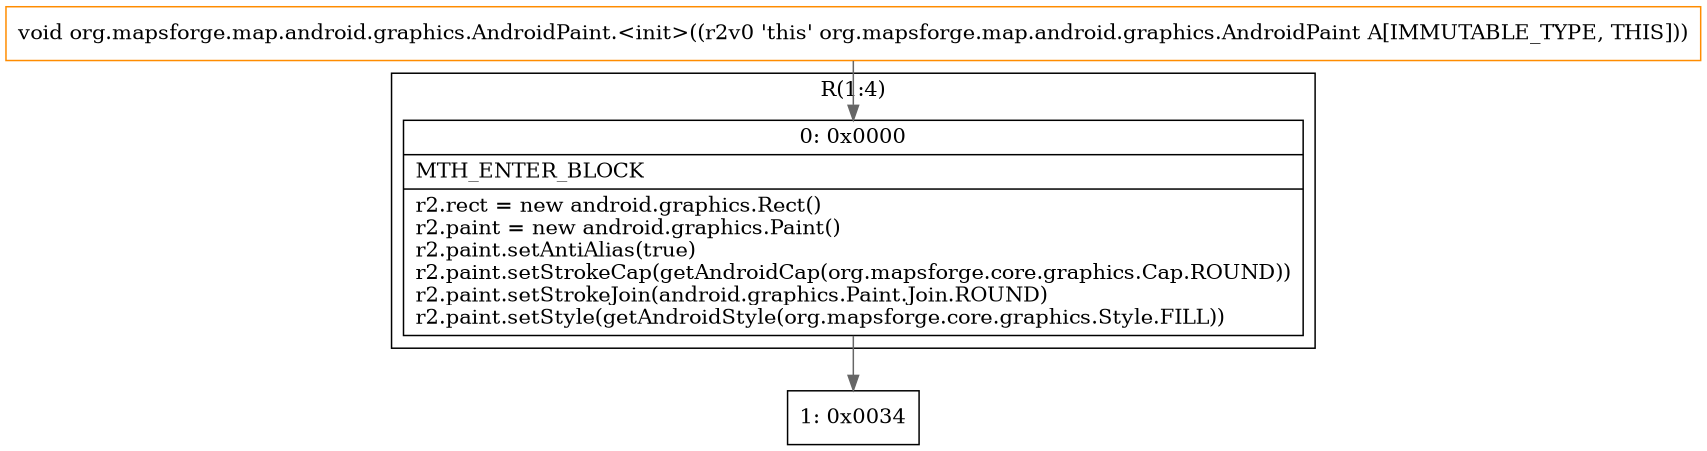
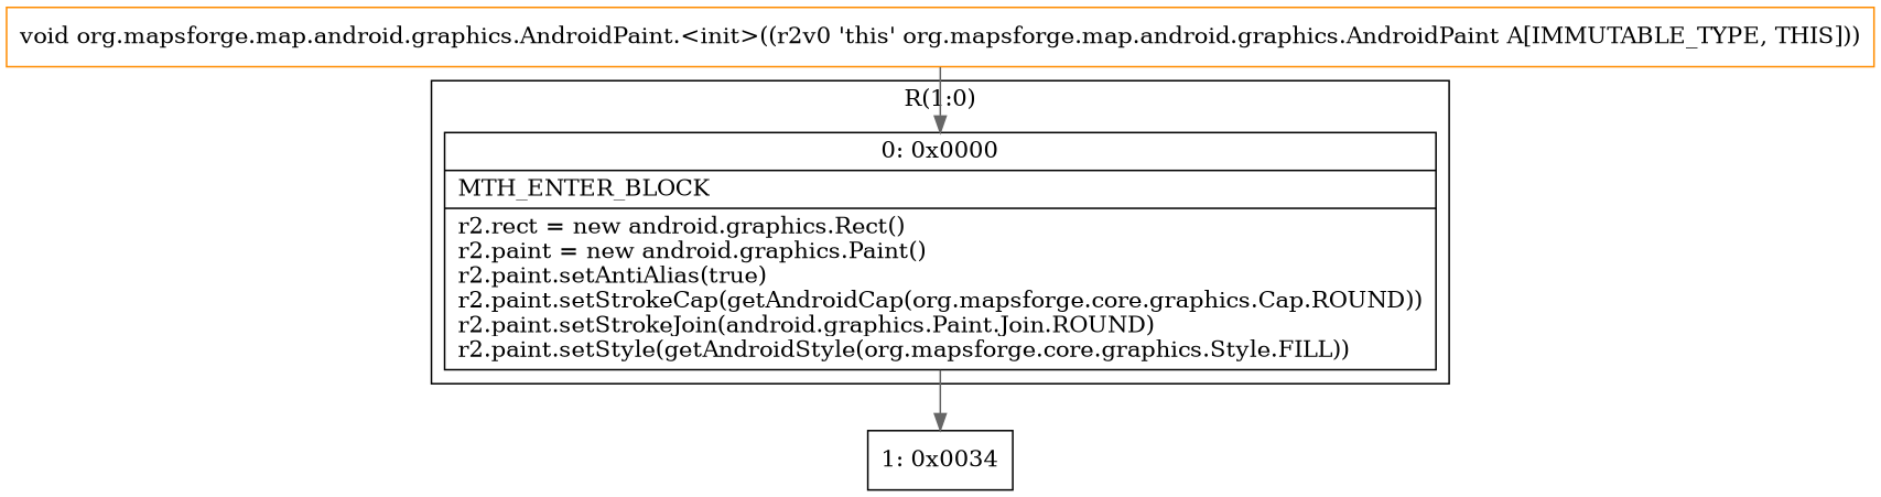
  digraph {
    node [color=black shape=record]
    edge [color=gray40]
    n1 [label="{0\:\ 0x0000|MTH_ENTER_BLOCK\l|r2.rect = new android.graphics.Rect()\lr2.paint = new android.graphics.Paint()\lr2.paint.setAntiAlias(true)\lr2.paint.setStrokeCap(getAndroidCap(org.mapsforge.core.graphics.Cap.ROUND))\lr2.paint.setStrokeJoin(android.graphics.Paint.Join.ROUND)\lr2.paint.setStyle(getAndroidStyle(org.mapsforge.core.graphics.Style.FILL))\l}"]
    n2 [label="{1\:\ 0x0034}"]
    n3 [label="{void org.mapsforge.map.android.graphics.AndroidPaint.\<init\>((r2v0 'this' org.mapsforge.map.android.graphics.AndroidPaint A[IMMUTABLE_TYPE, THIS])) }" color=darkorange]
    subgraph cluster_1 {
-     label="R(1:4)"
+     label="R(1:0)"
      n1
    }
    n1 -> n2
    n3 -> n1
  }
